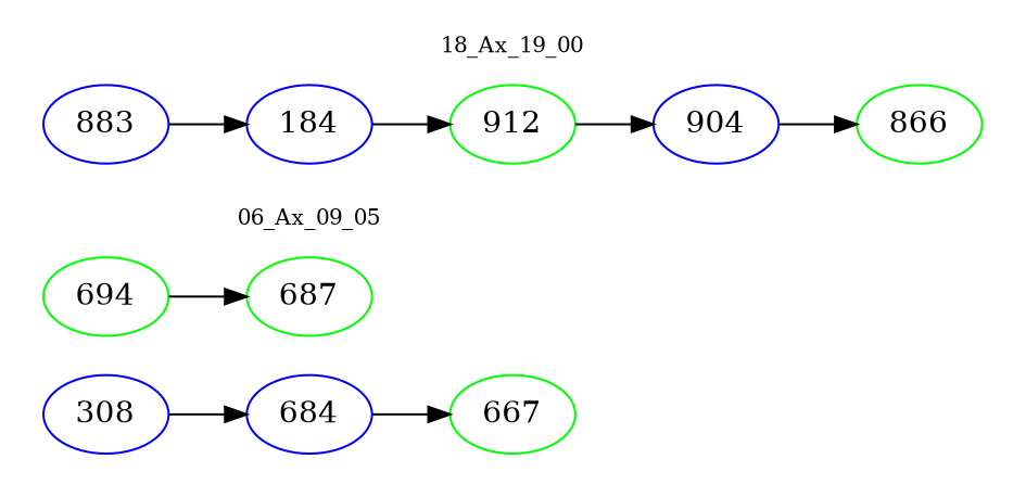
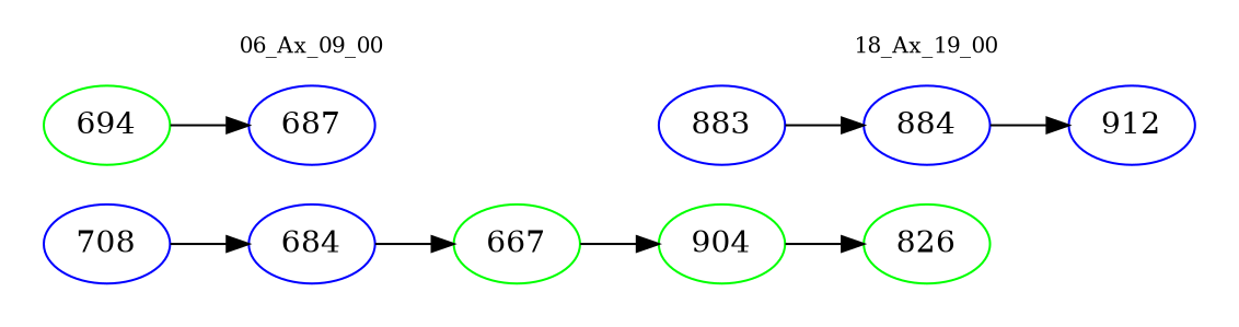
  digraph {
    rankdir=LR
    node [color=blue]
    edge [color=black]
    n1 [color=green label=694]
-   n2 [color=green label=687]
-   n3 [label=308]
+   n2 [label=687]
+   n3 [label=708]
    n4 [label=684]
    n5 [color=green label=667]
    n6 [label=883]
-   n7 [label=184]
-   n8 [color=green label=912]
-   n9 [label=904]
-   n10 [color=green label=866]
+   n7 [label=884]
+   n8 [label=912]
+   n9 [color=green label=904]
+   n10 [color=green label=826]
    subgraph cluster_1 {
      color=white
      fontsize=10
-     label="06_Ax_09_05"
+     label="06_Ax_09_00"
      n1
      n2
      n3
      n4
      n5
    }
    subgraph cluster_2 {
      color=white
      fontsize=10
      label="18_Ax_19_00"
      n6
      n7
      n8
      n9
      n10
    }
    n1 -> n2
    n3 -> n4
    n4 -> n5
    n6 -> n7
    n7 -> n8
-   n8 -> n9
+   n5 -> n9
    n9 -> n10
  }
